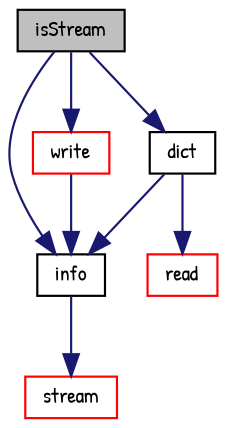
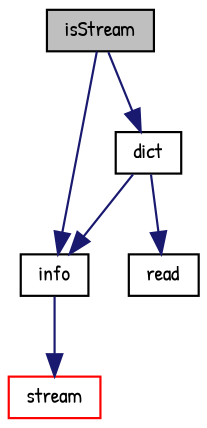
  digraph {
    fontname="Patrick Hand"
    rankdir=TB
    node [color=black fontname="Patrick Hand" fontsize=10 shape=record]
    edge [color=midnightblue fontname="Patrick Hand" fontsize=10 labelfontname=FreeSans labelfontsize=10 style=solid]
    n1 [fillcolor=grey75 fontcolor=black height=0.2 label=isStream style=filled width=0.4]
    n2 [height=0.2 label=dict width=0.4]
    n3 [height=0.2 label=info width=0.4]
-   n4 [color=red height=0.2 label=write width=0.4]
-   n5 [color=red height=0.2 label=read width=0.4]
+   n5 [height=0.2 label=read width=0.4]
    n6 [color=red height=0.2 label=stream width=0.4]
    n1 -> n2
    n1 -> n3
-   n1 -> n4
    n2 -> n3
    n2 -> n5
    n3 -> n6
-   n4 -> n3
  }
